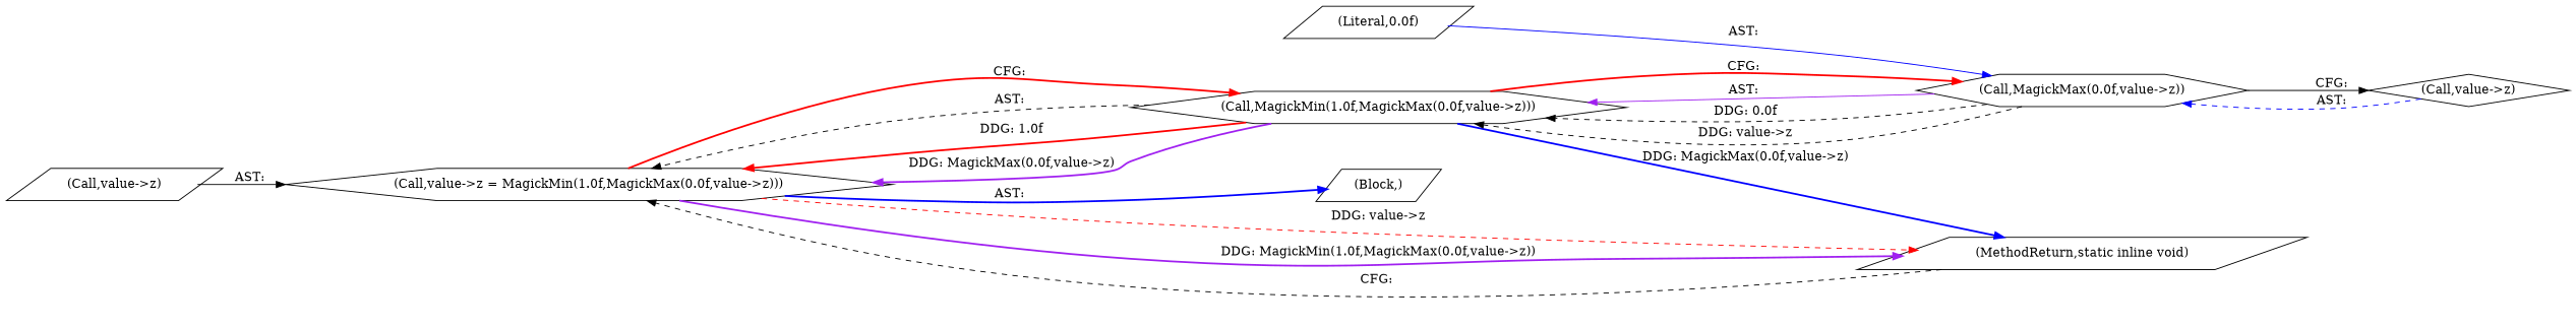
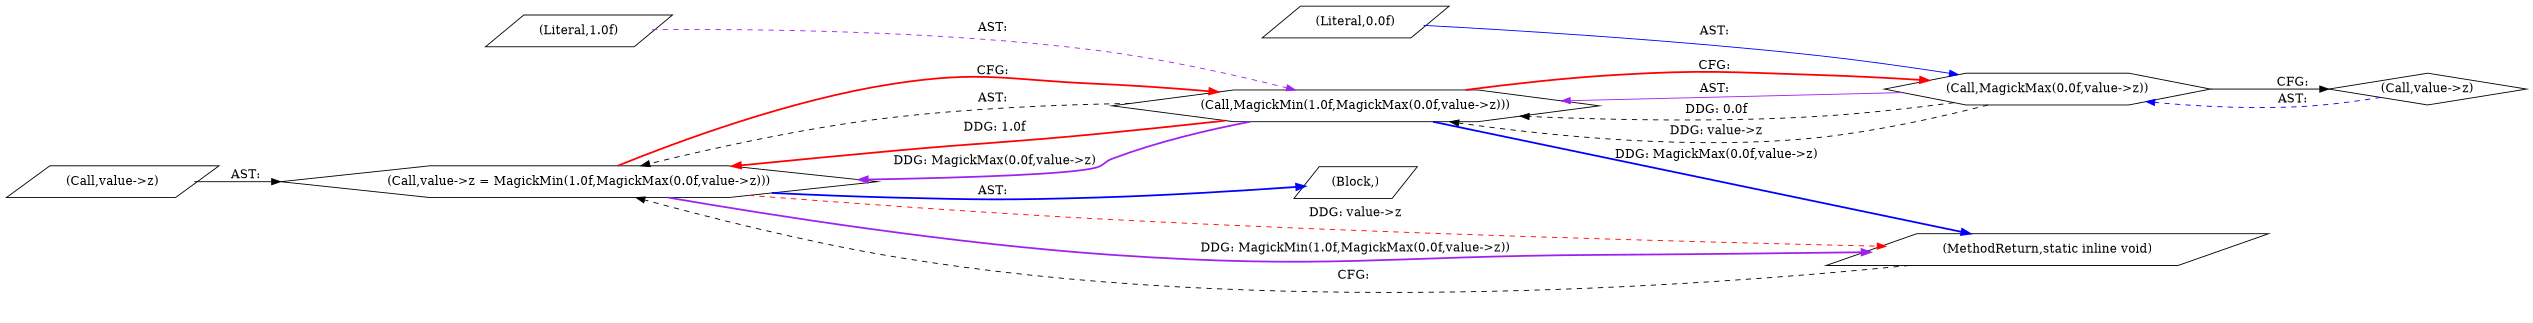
  digraph {
    rankdir=LR
    node [shape=parallelogram]
    edge [color=black style=bold]
    n1 [label="(Call,value->z = MagickMin(1.0f,MagickMax(0.0f,value->z)))" shape=hexagon]
    n2 [label="(Call,MagickMin(1.0f,MagickMax(0.0f,value->z)))" shape=hexagon]
    n3 [label="(Block,)"]
    n4 [label="(MethodReturn,static inline void)"]
    n5 [label="(Call,MagickMax(0.0f,value->z))" shape=hexagon]
    n6 [label="(Call,value->z)" shape=diamond]
    n7 [label="(Call,value->z)"]
    n8 [label="(Literal,0.0f)"]
+   n9 [label="(Literal,1.0f)"]
    n1 -> n2 [color=red label="CFG: "]
    n1 -> n3 [color=blue label="AST: "]
    n1 -> n4 [color=red label="DDG: value->z" style=dashed]
    n1 -> n4 [color=purple label="DDG: MagickMin(1.0f,MagickMax(0.0f,value->z))"]
    n2 -> n1 [label="AST: " style=dashed]
    n2 -> n1 [color=red label="DDG: 1.0f"]
    n2 -> n1 [color=purple label="DDG: MagickMax(0.0f,value->z)"]
    n2 -> n4 [color=blue label="DDG: MagickMax(0.0f,value->z)"]
    n2 -> n5 [color=red label="CFG: "]
    n4 -> n1 [label="CFG: " style=dashed]
    n5 -> n2 [color=purple label="AST: " style=solid]
    n5 -> n2 [label="DDG: 0.0f" style=dashed]
    n5 -> n2 [label="DDG: value->z" style=dashed]
    n5 -> n6 [label="CFG: " style=solid]
    n6 -> n5 [color=blue label="AST: " style=dashed]
    n7 -> n1 [label="AST: " style=solid]
    n8 -> n5 [color=blue label="AST: " style=solid]
+   n9 -> n2 [color=purple label="AST: " style=dashed]
  }
